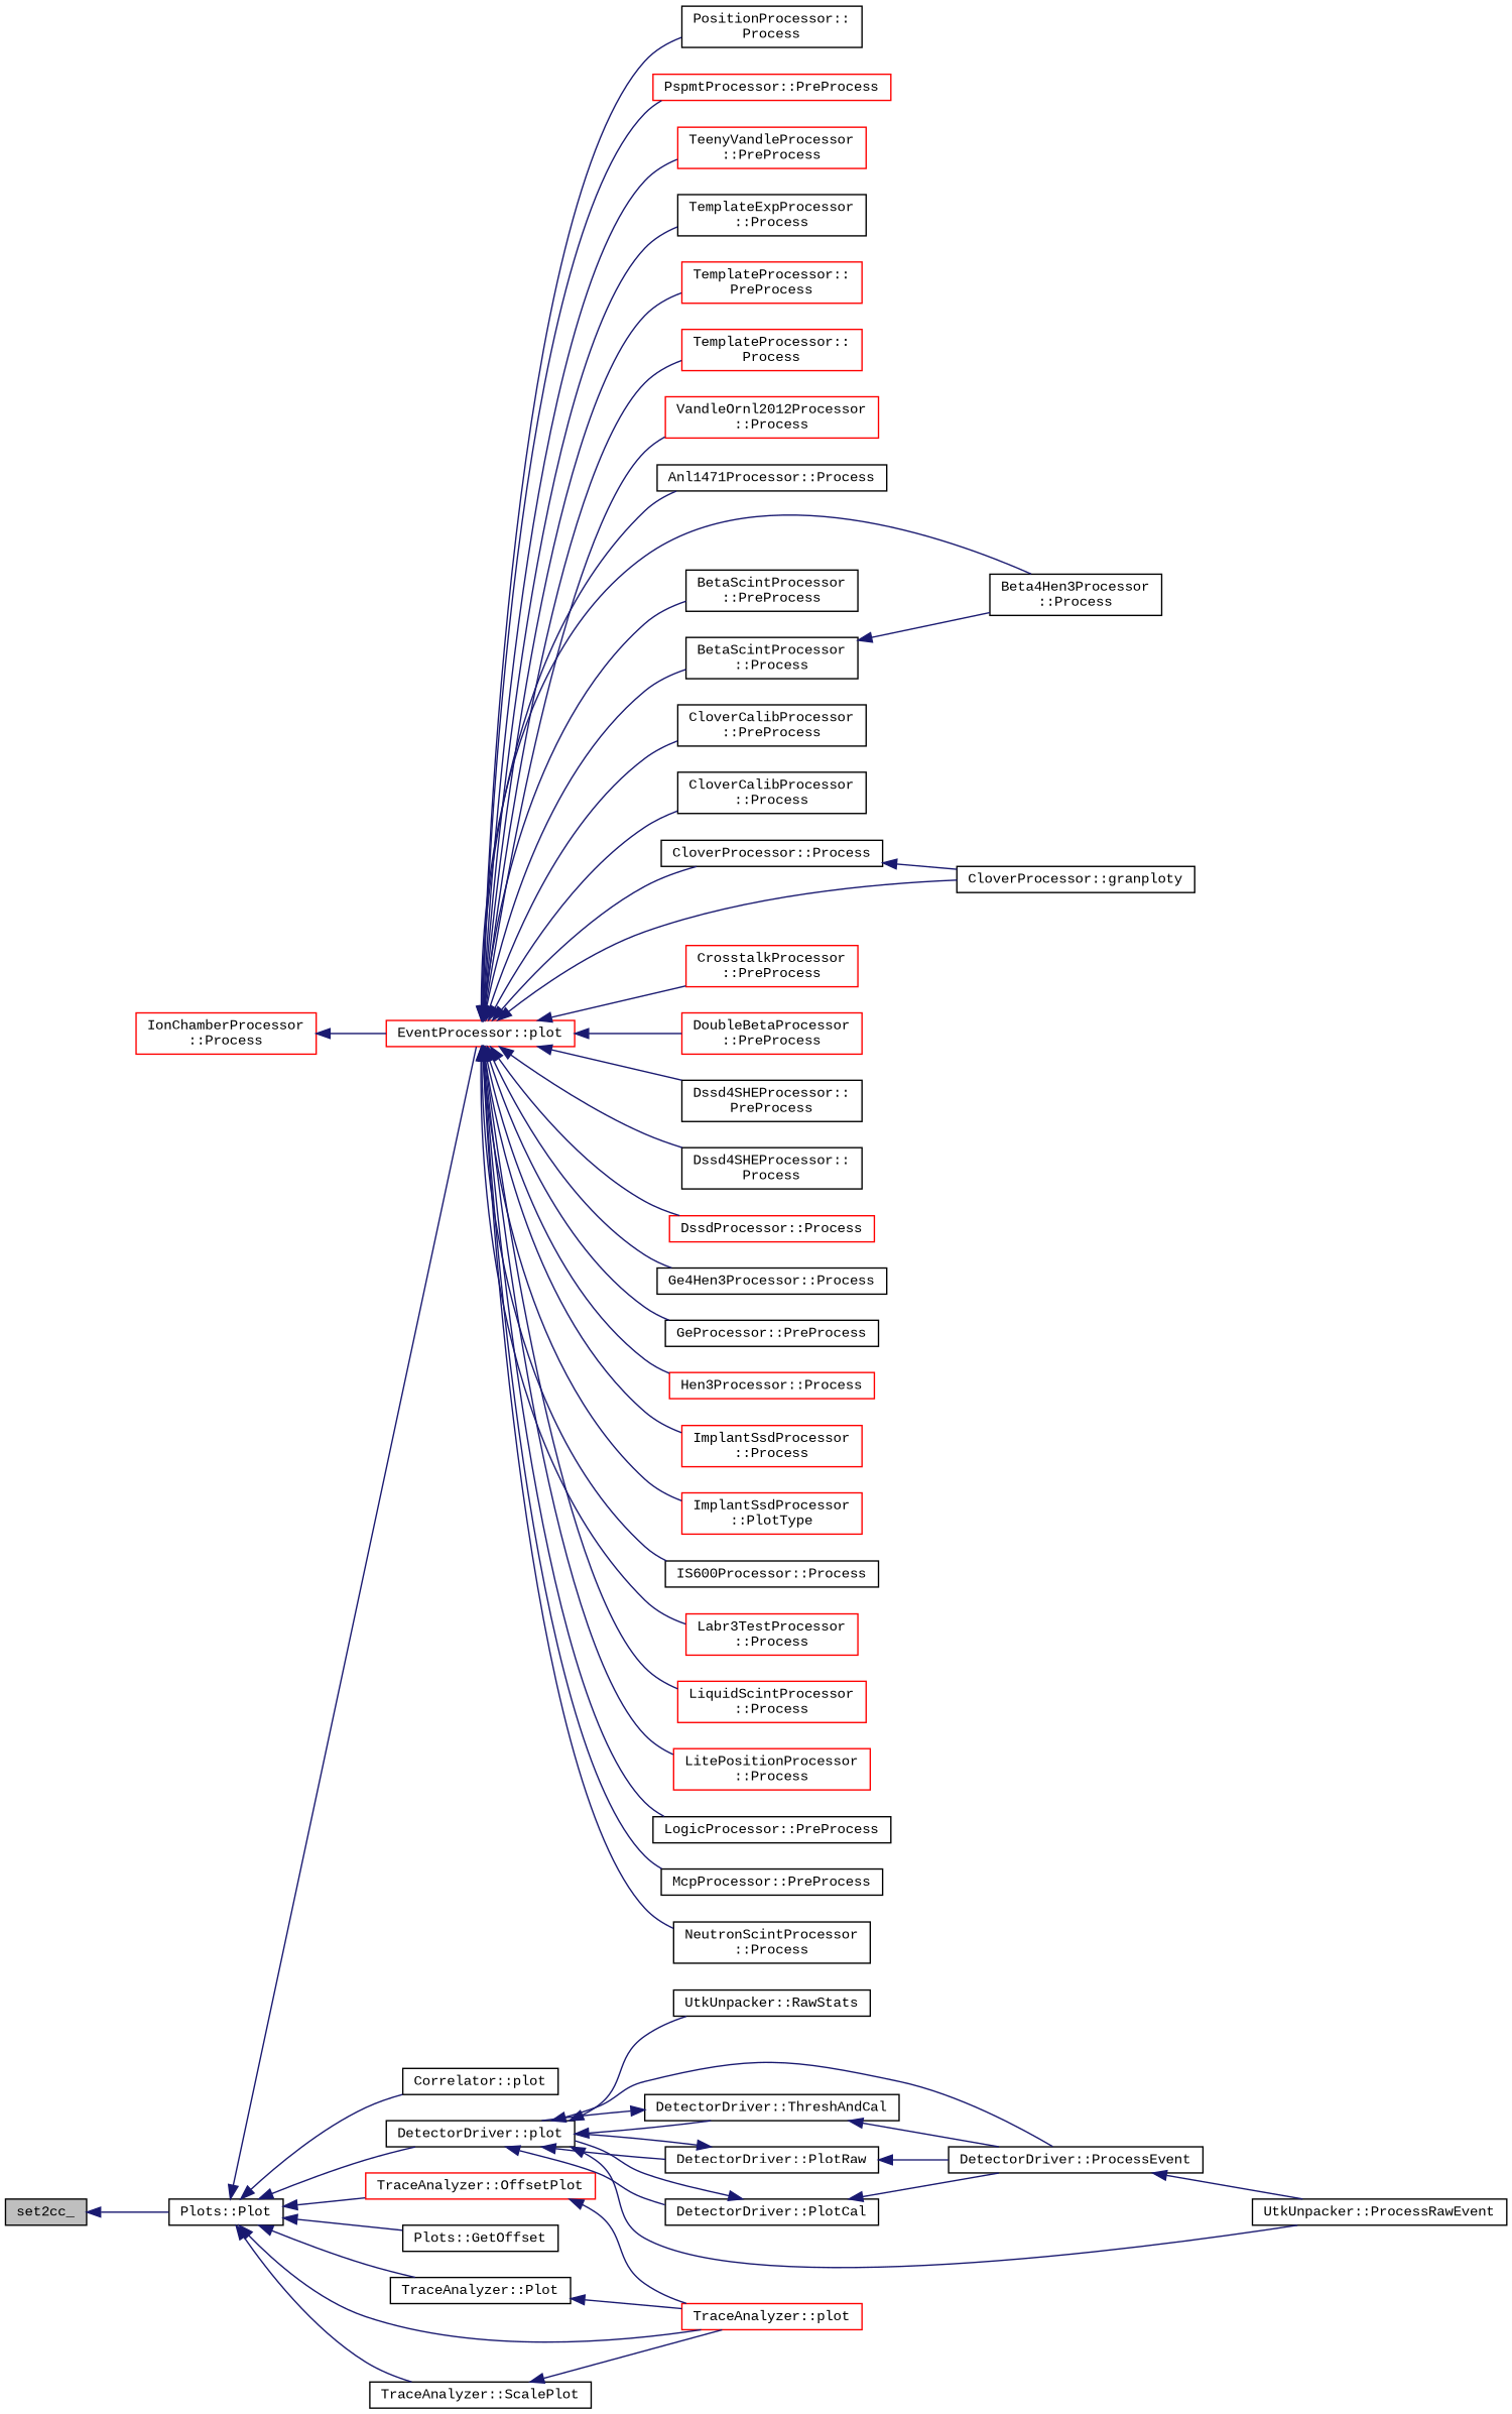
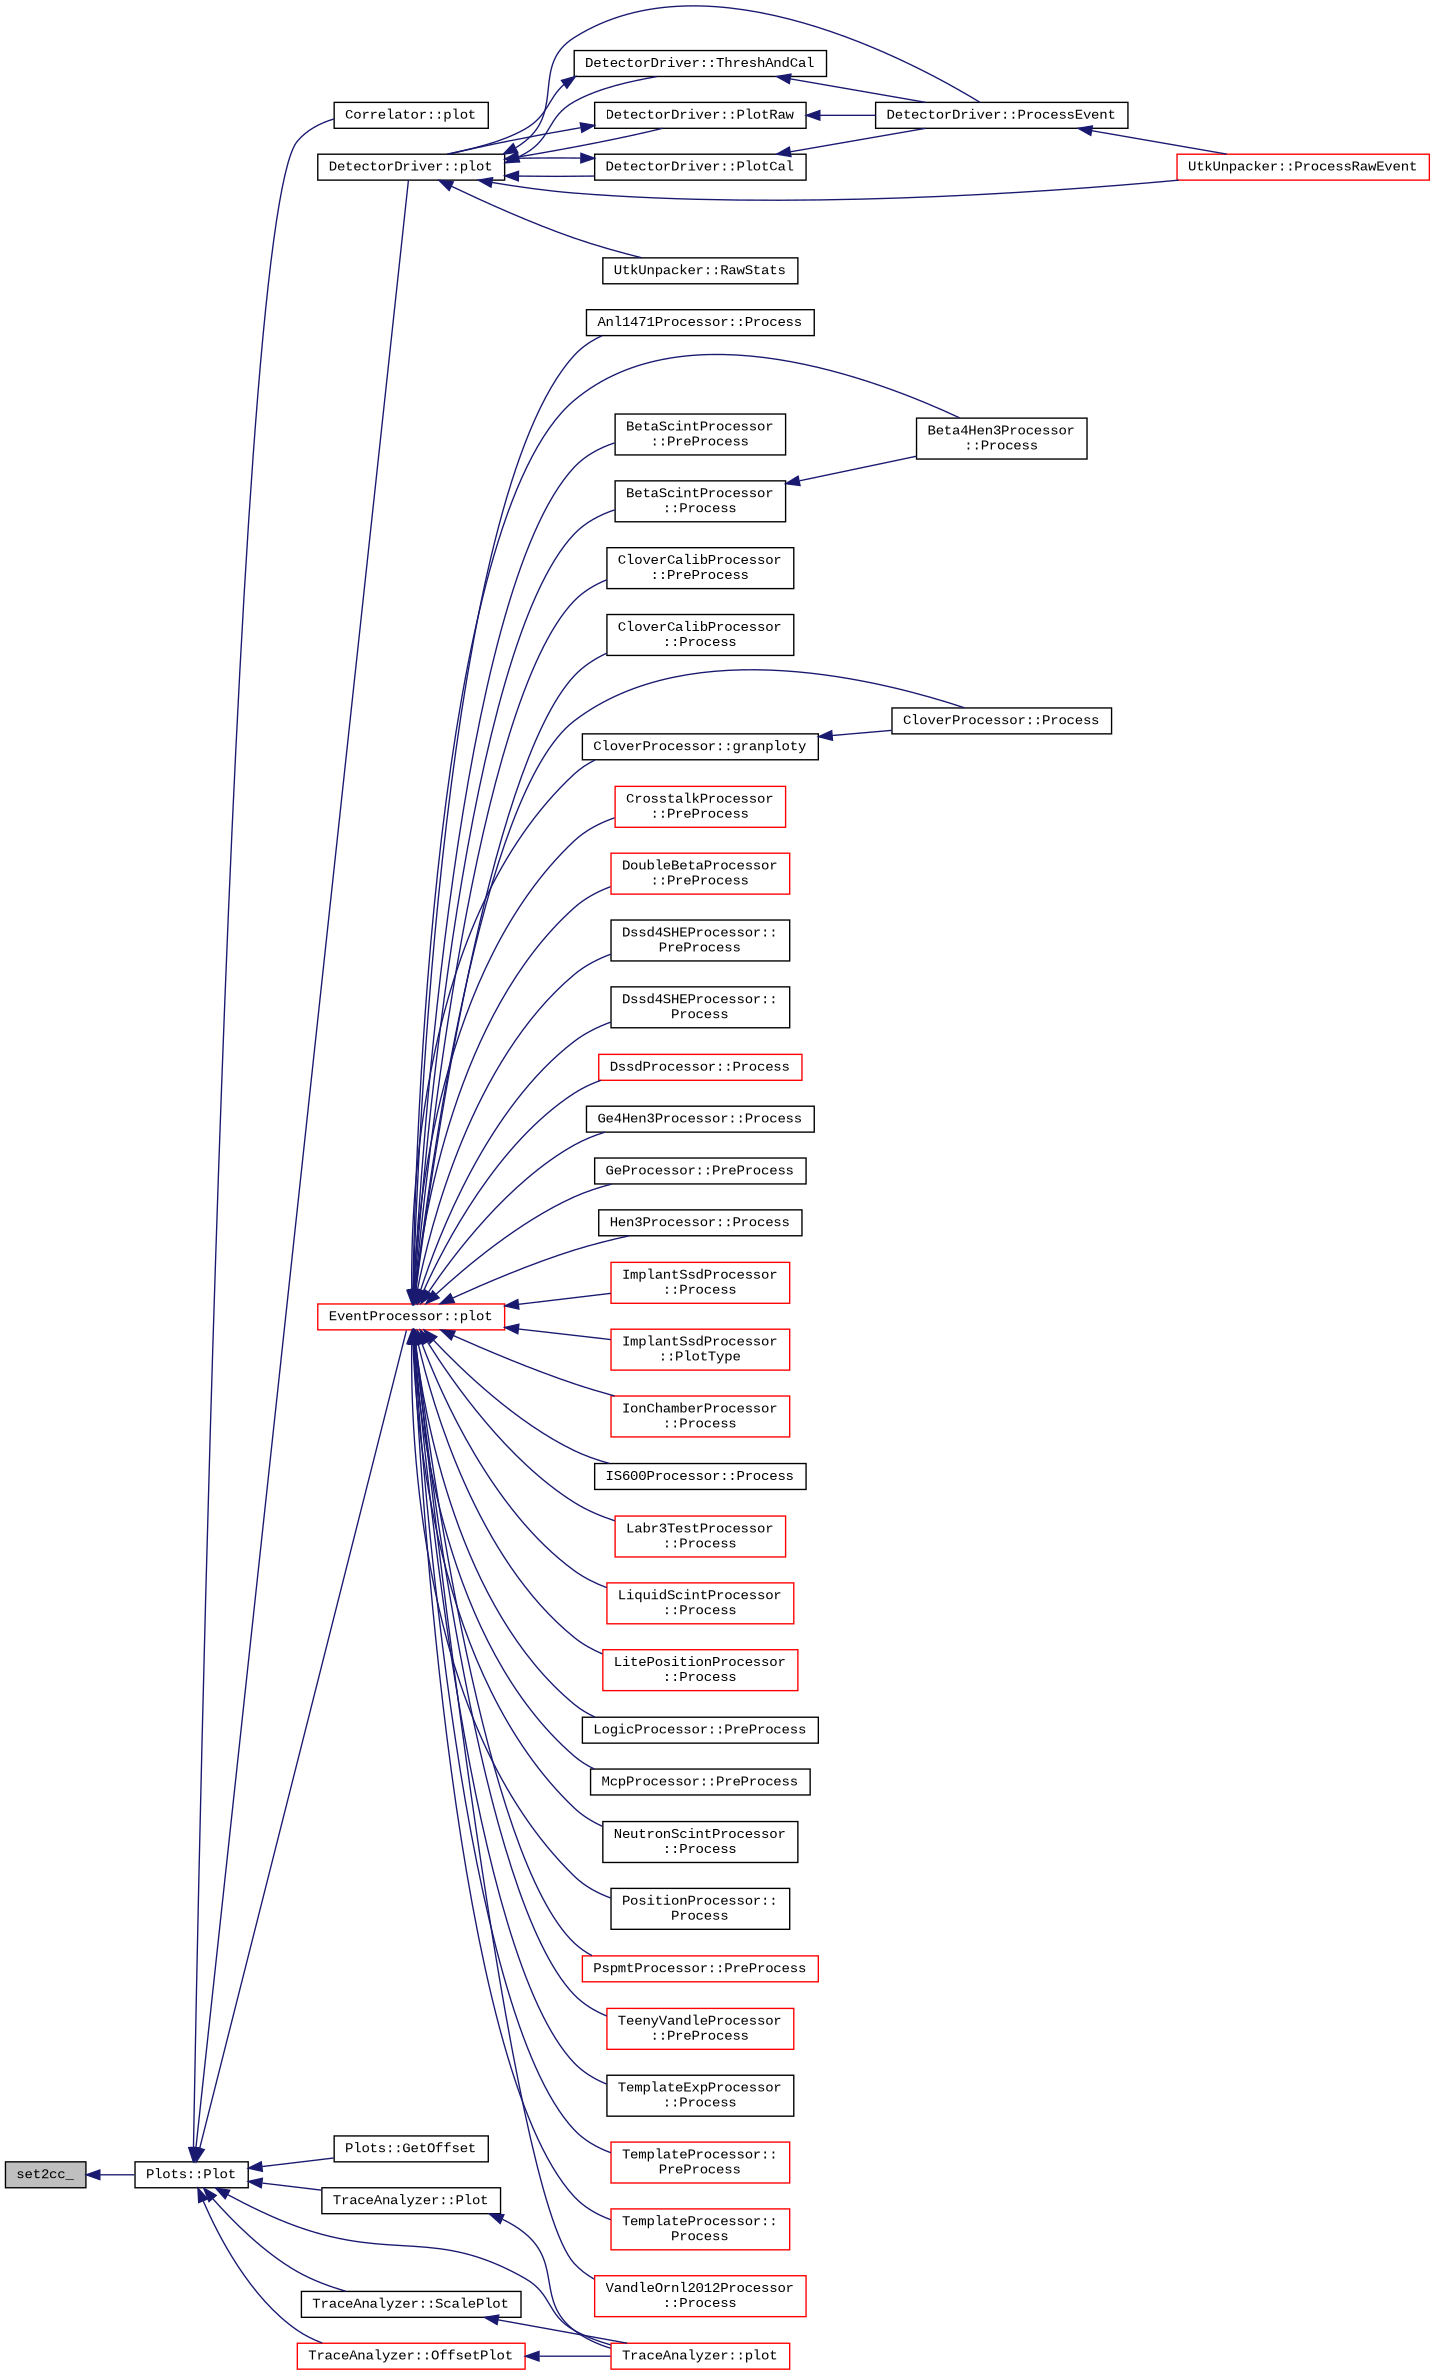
  digraph {
    fontname="Liberation Mono"
    rankdir=LR
    node [color=black fillcolor=white fontname="Liberation Mono" fontsize=10 shape=record style=filled]
    edge [color=midnightblue dir=back fontname="Liberation Mono" fontsize=10 labelfontname=Helvetica labelfontsize=10 style=solid]
    n1 [fillcolor=grey75 fontcolor=black height=0.2 label=set2cc_ width=0.4]
    n2 [height=0.2 label="Plots::Plot" width=0.4]
    n3 [height=0.2 label="Correlator::plot" width=0.4]
    n4 [height=0.2 label="DetectorDriver::plot" width=0.4]
    n5 [color=red height=0.2 label="EventProcessor::plot" width=0.4]
    n6 [height=0.2 label="Plots::GetOffset" width=0.4]
    n7 [height=0.2 label="TraceAnalyzer::Plot" width=0.4]
    n8 [color=red height=0.2 label="TraceAnalyzer::plot" width=0.4]
    n9 [height=0.2 label="TraceAnalyzer::ScalePlot" width=0.4]
    n10 [color=red height=0.2 label="TraceAnalyzer::OffsetPlot" width=0.4]
    n11 [height=0.2 label="DetectorDriver::ProcessEvent" width=0.4]
-   n12 [height=0.2 label="UtkUnpacker::ProcessRawEvent" width=0.4]
+   n12 [color=red height=0.2 label="UtkUnpacker::ProcessRawEvent" width=0.4]
    n13 [height=0.2 label="DetectorDriver::ThreshAndCal" width=0.4]
    n14 [height=0.2 label="DetectorDriver::PlotRaw" width=0.4]
    n15 [height=0.2 label="DetectorDriver::PlotCal" width=0.4]
    n16 [height=0.2 label="UtkUnpacker::RawStats" width=0.4]
    n17 [height=0.2 label="Anl1471Processor::Process" width=0.4]
    n18 [height=0.2 label="Beta4Hen3Processor\l::Process" width=0.4]
    n19 [height=0.2 label="BetaScintProcessor\l::PreProcess" width=0.4]
    n20 [height=0.2 label="BetaScintProcessor\l::Process" width=0.4]
    n21 [height=0.2 label="CloverCalibProcessor\l::PreProcess" width=0.4]
    n22 [height=0.2 label="CloverCalibProcessor\l::Process" width=0.4]
    n23 [height=0.2 label="CloverProcessor::Process" width=0.4]
    n24 [height=0.2 label="CloverProcessor::granploty" width=0.4]
    n25 [color=red height=0.2 label="CrosstalkProcessor\l::PreProcess" width=0.4]
    n26 [color=red height=0.2 label="DoubleBetaProcessor\l::PreProcess" width=0.4]
    n27 [height=0.2 label="Dssd4SHEProcessor::\lPreProcess" width=0.4]
    n28 [height=0.2 label="Dssd4SHEProcessor::\lProcess" width=0.4]
    n29 [color=red height=0.2 label="DssdProcessor::Process" width=0.4]
    n30 [height=0.2 label="Ge4Hen3Processor::Process" width=0.4]
    n31 [height=0.2 label="GeProcessor::PreProcess" width=0.4]
-   n32 [color=red height=0.2 label="Hen3Processor::Process" width=0.4]
+   n32 [height=0.2 label="Hen3Processor::Process" width=0.4]
    n33 [color=red height=0.2 label="ImplantSsdProcessor\l::Process" width=0.4]
    n34 [color=red height=0.2 label="ImplantSsdProcessor\l::PlotType" width=0.4]
    n35 [color=red height=0.2 label="IonChamberProcessor\l::Process" width=0.4]
    n36 [height=0.2 label="IS600Processor::Process" width=0.4]
    n37 [color=red height=0.2 label="Labr3TestProcessor\l::Process" width=0.4]
    n38 [color=red height=0.2 label="LiquidScintProcessor\l::Process" width=0.4]
    n39 [color=red height=0.2 label="LitePositionProcessor\l::Process" width=0.4]
    n40 [height=0.2 label="LogicProcessor::PreProcess" width=0.4]
    n41 [height=0.2 label="McpProcessor::PreProcess" width=0.4]
    n42 [height=0.2 label="NeutronScintProcessor\l::Process" width=0.4]
    n43 [height=0.2 label="PositionProcessor::\lProcess" width=0.4]
    n44 [color=red height=0.2 label="PspmtProcessor::PreProcess" width=0.4]
    n45 [color=red height=0.2 label="TeenyVandleProcessor\l::PreProcess" width=0.4]
    n46 [height=0.2 label="TemplateExpProcessor\l::Process" width=0.4]
    n47 [color=red height=0.2 label="TemplateProcessor::\lPreProcess" width=0.4]
    n48 [color=red height=0.2 label="TemplateProcessor::\lProcess" width=0.4]
    n49 [color=red height=0.2 label="VandleOrnl2012Processor\l::Process" width=0.4]
    n1 -> n2
    n2 -> n3
    n2 -> n4
    n2 -> n5
    n2 -> n6
    n2 -> n7
    n2 -> n8
    n2 -> n9
    n2 -> n10
    n4 -> n11
    n4 -> n12
    n4 -> n13
    n4 -> n14
    n4 -> n15
    n4 -> n16
    n5 -> n17
    n5 -> n18
    n5 -> n19
    n5 -> n20
    n5 -> n21
    n5 -> n22
    n5 -> n23
    n5 -> n24
    n5 -> n25
    n5 -> n26
    n5 -> n27
    n5 -> n28
    n5 -> n29
    n5 -> n30
    n5 -> n31
    n5 -> n32
    n5 -> n33
    n5 -> n34
-   n35 -> n5
+   n5 -> n35
    n5 -> n36
    n5 -> n37
    n5 -> n38
    n5 -> n39
    n5 -> n40
    n5 -> n41
    n5 -> n42
    n5 -> n43
    n5 -> n44
    n5 -> n45
    n5 -> n46
    n5 -> n47
    n5 -> n48
    n5 -> n49
    n7 -> n8
    n9 -> n8
    n10 -> n8
    n11 -> n12
    n13 -> n4
    n13 -> n11
    n14 -> n4
    n14 -> n11
    n15 -> n4
    n15 -> n11
    n20 -> n18
-   n23 -> n24
+   n24 -> n23
  }
